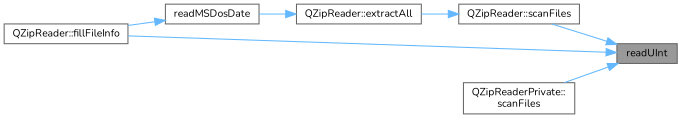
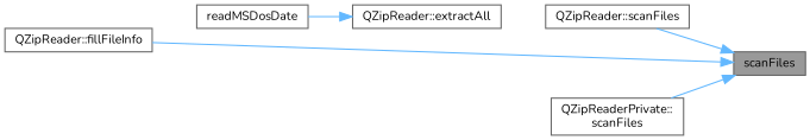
  digraph {
    fontname=Nunito
    rankdir=RL
    node [color=grey40 fillcolor=white fontname=Nunito fontsize=10 shape=box style=filled]
    edge [color=steelblue1 dir=back fontname=Nunito fontsize=10 labelfontname=Helvetica labelfontsize=10 style=solid]
-   n1 [color=gray40 fillcolor=grey60 fontcolor=black height=0.2 label=readUInt width=0.4]
+   n1 [color=gray40 fillcolor=grey60 fontcolor=black height=0.2 label=scanFiles width=0.4]
    n2 [height=0.2 label="QZipReader::scanFiles" width=0.4]
    n3 [height=0.2 label="QZipReader::fillFileInfo" width=0.4]
    n4 [height=0.2 label="QZipReaderPrivate::\lscanFiles" width=0.4]
    n5 [height=0.2 label="QZipReader::extractAll" width=0.4]
    n6 [height=0.2 label=readMSDosDate width=0.4]
    n1 -> n2
    n1 -> n3
    n1 -> n4
-   n2 -> n5
    n5 -> n6
-   n6 -> n3
  }
